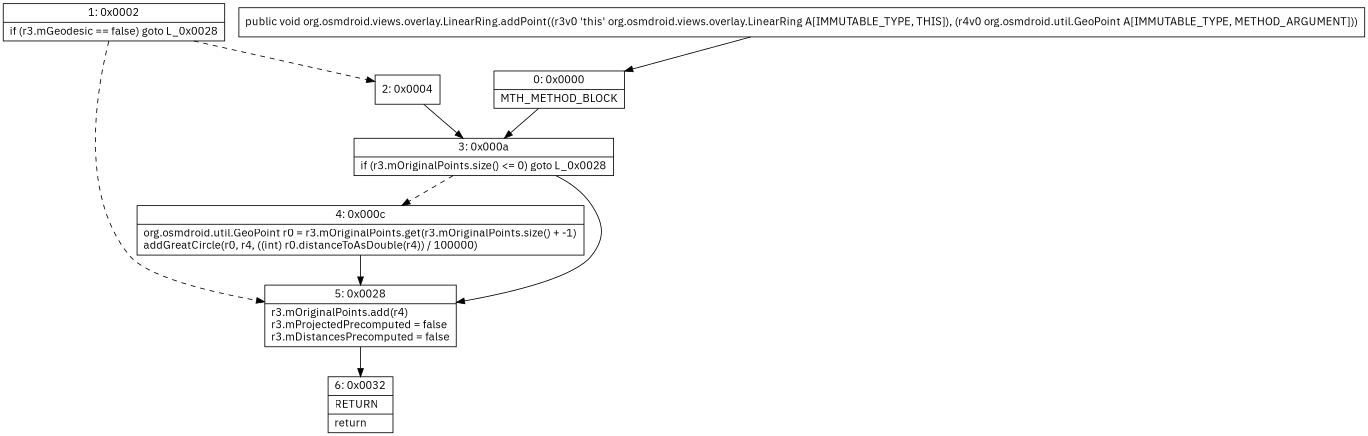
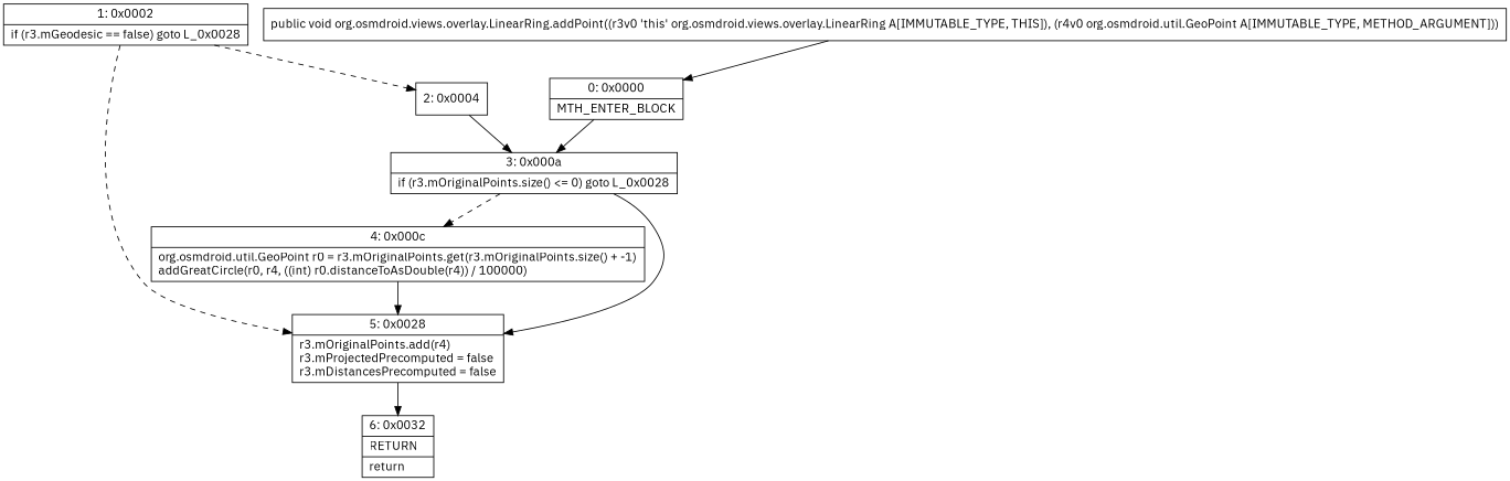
  digraph {
    fontname="IBM Plex Sans"
    node [fontname="IBM Plex Sans" shape=record]
    edge [fontname="IBM Plex Sans"]
-   n1 [label="{0\:\ 0x0000|MTH_METHOD_BLOCK\l}"]
+   n1 [label="{0\:\ 0x0000|MTH_ENTER_BLOCK\l}"]
    n2 [label="{3\:\ 0x000a|if (r3.mOriginalPoints.size() \<= 0) goto L_0x0028\l}"]
    n3 [label="{1\:\ 0x0002|if (r3.mGeodesic == false) goto L_0x0028\l}"]
    n4 [label="{2\:\ 0x0004}"]
    n5 [label="{5\:\ 0x0028|r3.mOriginalPoints.add(r4)\lr3.mProjectedPrecomputed = false\lr3.mDistancesPrecomputed = false\l}"]
    n6 [label="{6\:\ 0x0032|RETURN\l|return\l}"]
    n7 [label="{4\:\ 0x000c|org.osmdroid.util.GeoPoint r0 = r3.mOriginalPoints.get(r3.mOriginalPoints.size() + \-1)\laddGreatCircle(r0, r4, ((int) r0.distanceToAsDouble(r4)) \/ 100000)\l}"]
    n8 [label="{public void org.osmdroid.views.overlay.LinearRing.addPoint((r3v0 'this' org.osmdroid.views.overlay.LinearRing A[IMMUTABLE_TYPE, THIS]), (r4v0 org.osmdroid.util.GeoPoint A[IMMUTABLE_TYPE, METHOD_ARGUMENT])) }"]
    n1 -> n2
    n2 -> n5
    n2 -> n7 [style=dashed]
    n3 -> n4 [style=dashed]
    n3 -> n5 [style=dashed]
    n4 -> n2
    n5 -> n6
    n7 -> n5
    n8 -> n1
  }
